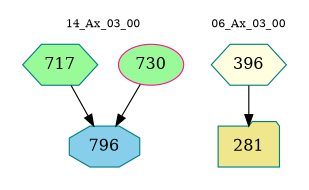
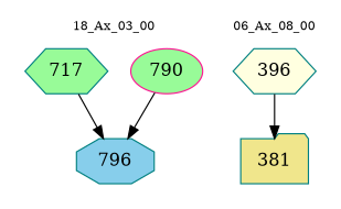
  digraph {
    node [color=teal fillcolor=palegreen shape=hexagon style=filled]
    edge [color=black]
-   n1 [color=deeppink label=730 shape=ellipse]
+   n1 [color=deeppink label=790 shape=ellipse]
    n2 [label=717]
    n3 [fillcolor=skyblue label=796 shape=octagon]
    n4 [fillcolor=lightyellow label=396]
-   n5 [fillcolor=khaki label=281 shape=folder]
+   n5 [fillcolor=khaki label=381 shape=folder]
    subgraph cluster_1 {
      color=white
      fontsize=10
-     label="14_Ax_03_00"
+     label="18_Ax_03_00"
      n1
      n2
      n3
    }
    subgraph cluster_2 {
      color=white
      fontsize=10
-     label="06_Ax_03_00"
+     label="06_Ax_08_00"
      n4
      n5
    }
    n1 -> n3
    n2 -> n3
    n4 -> n5
  }
